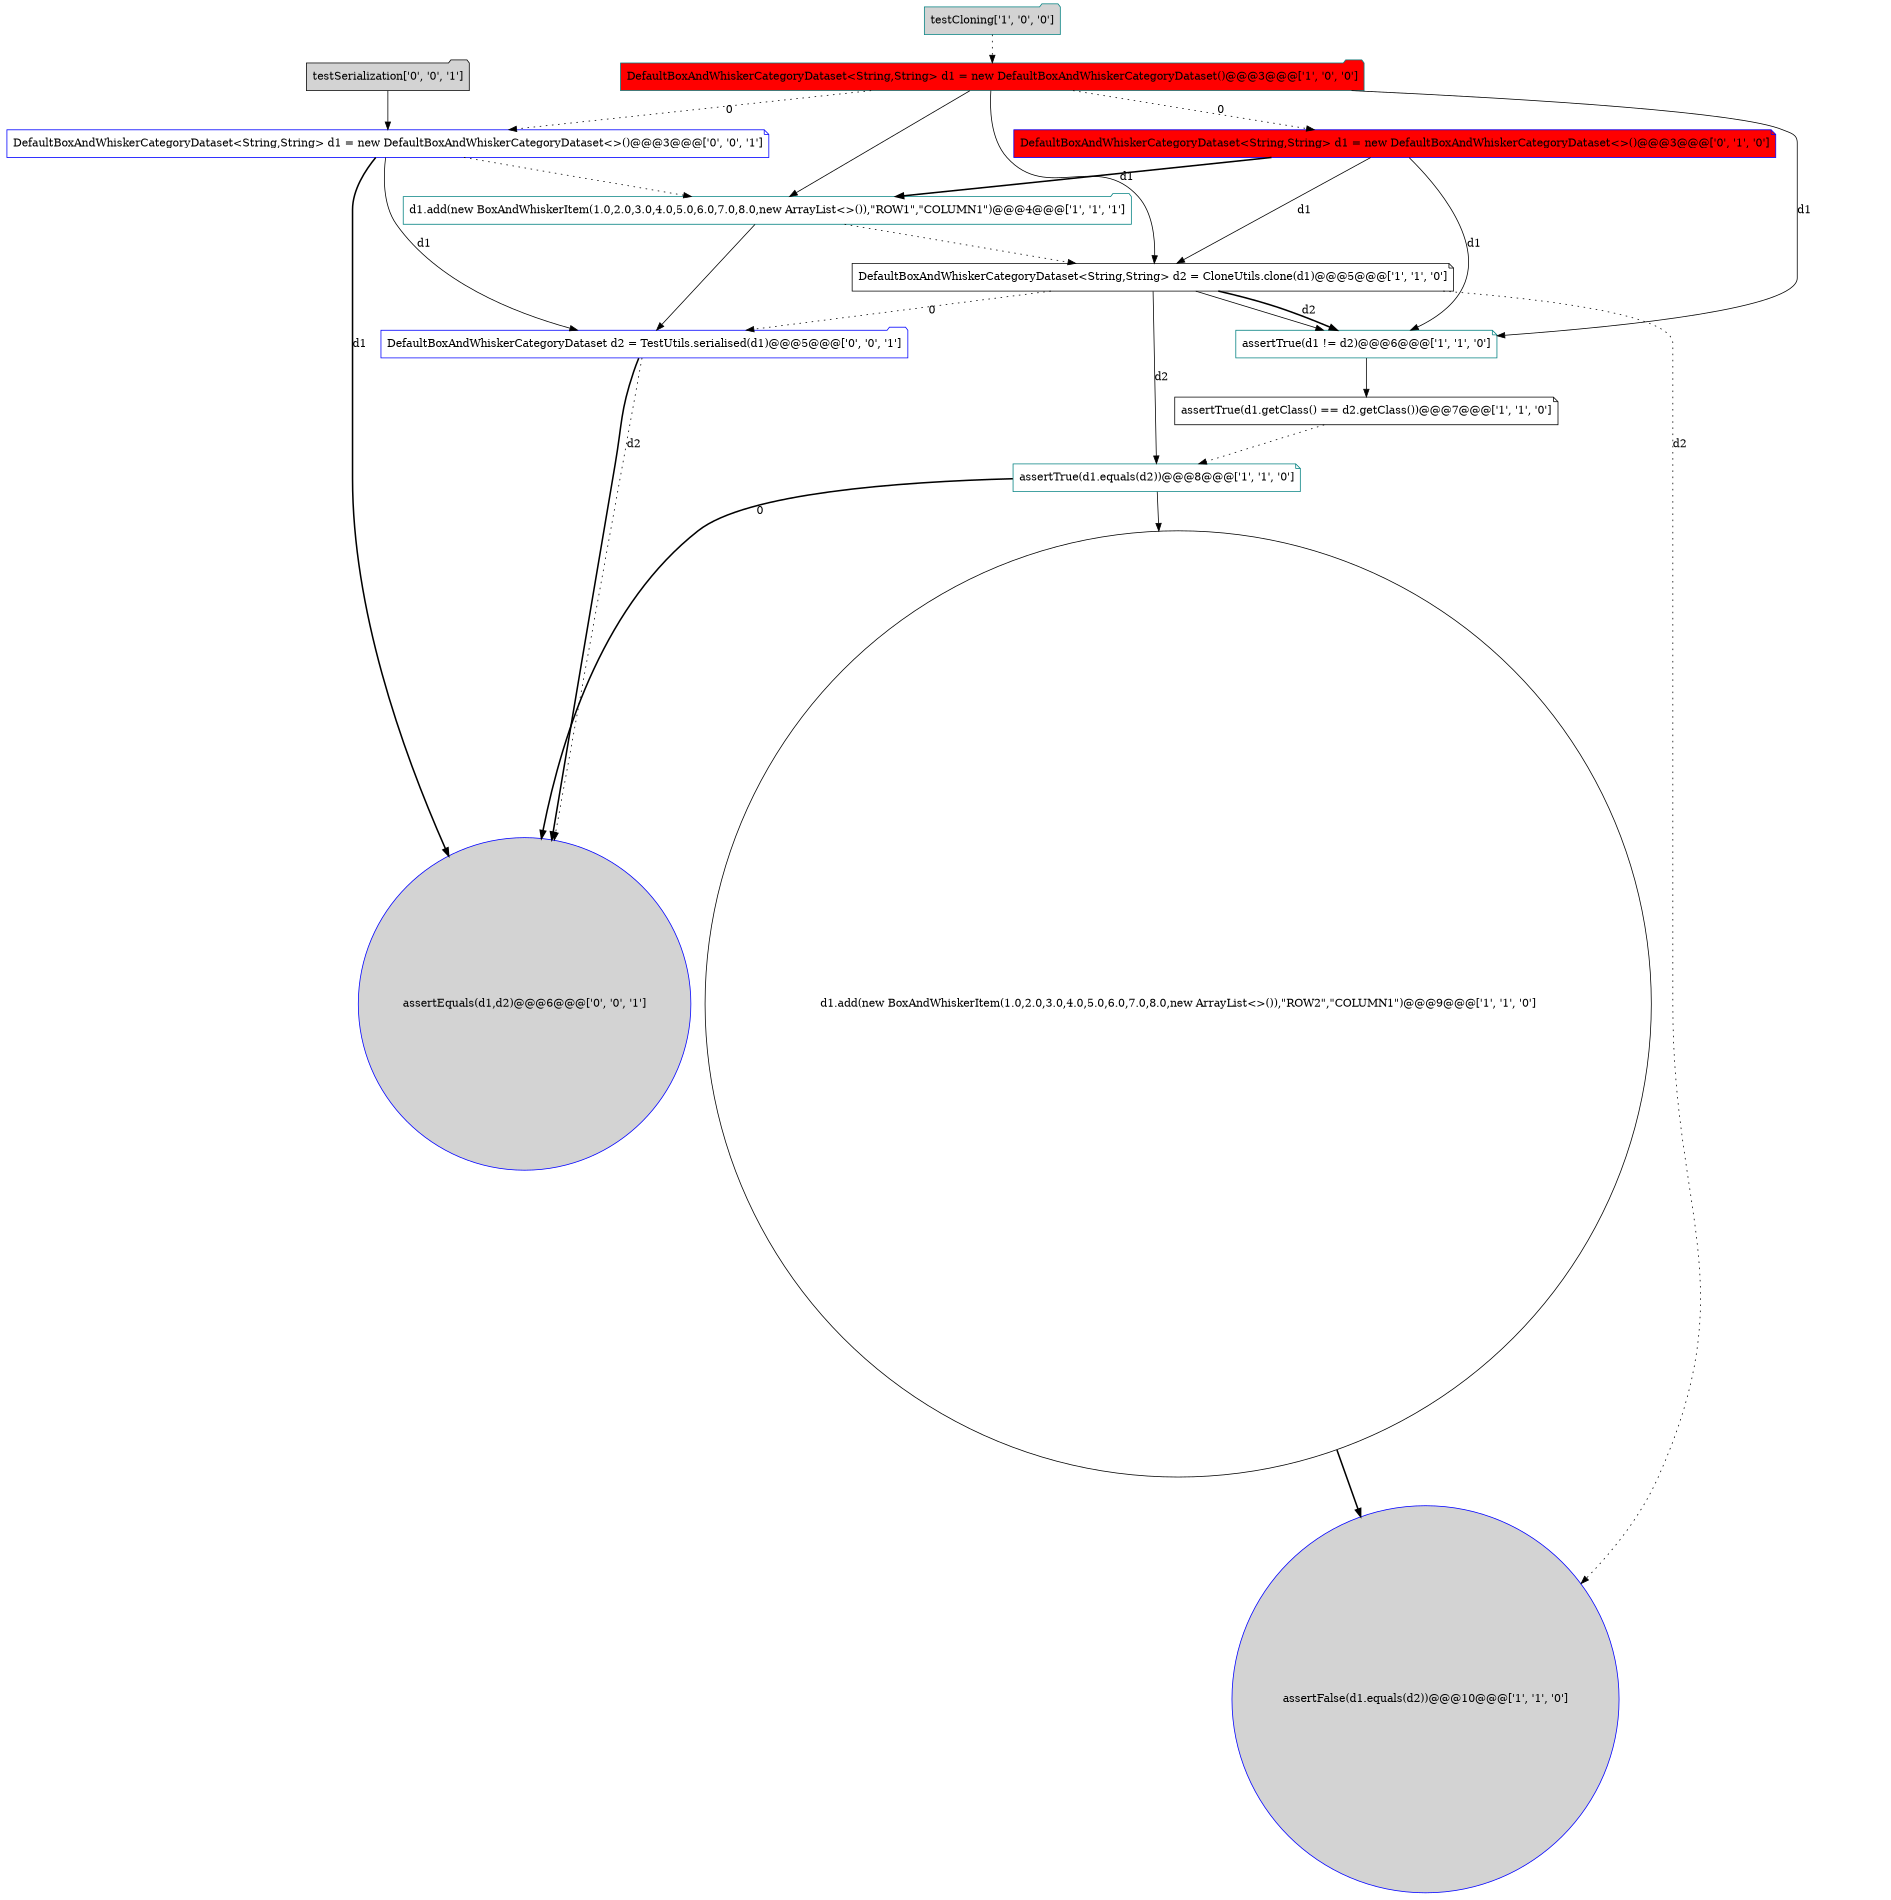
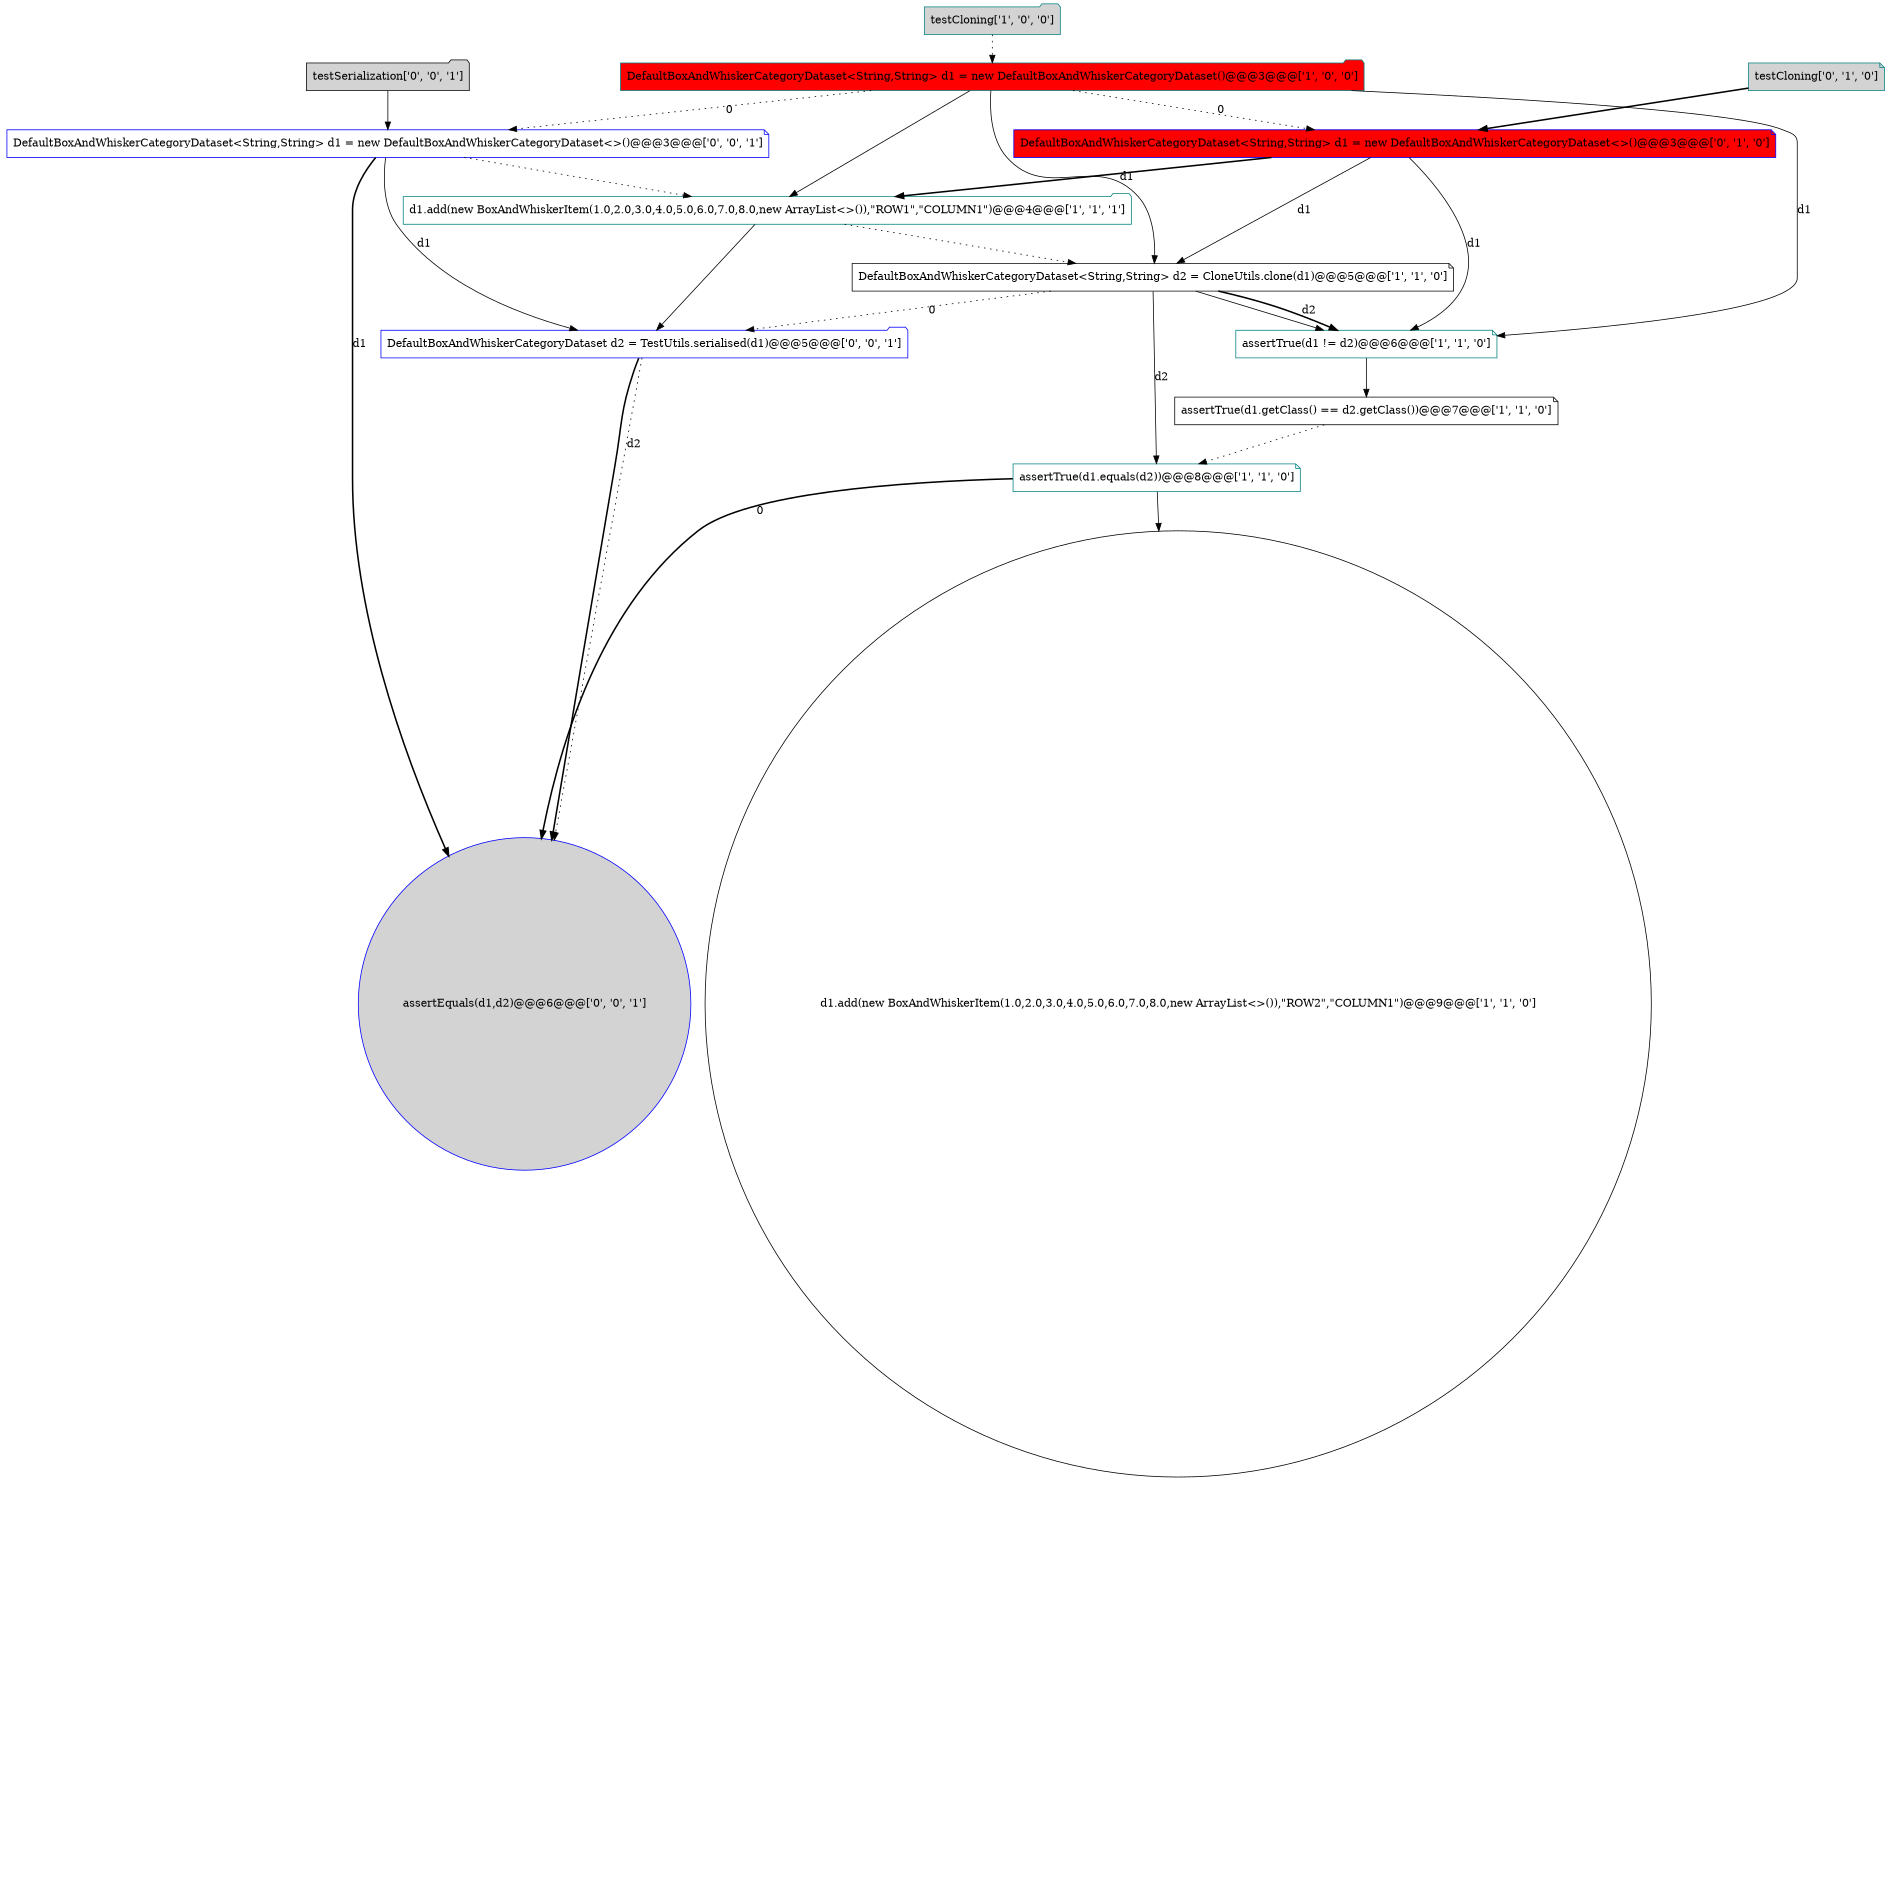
  digraph {
    node [color=teal fillcolor=white shape=note style=filled]
    edge [style=solid]
    n1 [color=black label="DefaultBoxAndWhiskerCategoryDataset<String,String> d2 = CloneUtils.clone(d1)@@@5@@@['1', '1', '0']"]
    n2 [color=blue label="DefaultBoxAndWhiskerCategoryDataset d2 = TestUtils.serialised(d1)@@@5@@@['0', '0', '1']" shape=folder]
    n3 [label="assertTrue(d1 != d2)@@@6@@@['1', '1', '0']"]
    n4 [label="assertTrue(d1.equals(d2))@@@8@@@['1', '1', '0']"]
-   n5 [color=blue fillcolor=lightgray label="assertFalse(d1.equals(d2))@@@10@@@['1', '1', '0']" shape=circle]
    n6 [color=blue fillcolor=lightgray label="assertEquals(d1,d2)@@@6@@@['0', '0', '1']" shape=circle]
    n7 [color=black label="assertTrue(d1.getClass() == d2.getClass())@@@7@@@['1', '1', '0']"]
    n8 [color=black label="d1.add(new BoxAndWhiskerItem(1.0,2.0,3.0,4.0,5.0,6.0,7.0,8.0,new ArrayList<>()),\"ROW2\",\"COLUMN1\")@@@9@@@['1', '1', '0']" shape=circle]
    n9 [color=black fillcolor=lightgray label="testSerialization['0', '0', '1']" shape=folder]
    n10 [color=blue label="DefaultBoxAndWhiskerCategoryDataset<String,String> d1 = new DefaultBoxAndWhiskerCategoryDataset<>()@@@3@@@['0', '0', '1']"]
    n11 [label="d1.add(new BoxAndWhiskerItem(1.0,2.0,3.0,4.0,5.0,6.0,7.0,8.0,new ArrayList<>()),\"ROW1\",\"COLUMN1\")@@@4@@@['1', '1', '1']" shape=folder]
    n12 [fillcolor=lightgray label="testCloning['1', '0', '0']" shape=folder]
    n13 [fillcolor=red label="DefaultBoxAndWhiskerCategoryDataset<String,String> d1 = new DefaultBoxAndWhiskerCategoryDataset()@@@3@@@['1', '0', '0']" shape=folder]
    n14 [color=blue fillcolor=red label="DefaultBoxAndWhiskerCategoryDataset<String,String> d1 = new DefaultBoxAndWhiskerCategoryDataset<>()@@@3@@@['0', '1', '0']"]
+   n15 [fillcolor=lightgray label="testCloning['0', '1', '0']"]
    n1 -> n2 [label=0 style=dotted]
    n1 -> n3
    n1 -> n3 [label=d2 style=bold]
    n1 -> n4 [label=d2]
-   n1 -> n5 [label=d2 style=dotted]
    n2 -> n6 [label=d2 style=dotted]
    n2 -> n6 [style=bold]
    n3 -> n7
    n4 -> n6 [label=0 style=bold]
    n4 -> n8
    n7 -> n4 [style=dotted]
-   n8 -> n5 [style=bold]
    n9 -> n10
    n10 -> n2 [label=d1]
    n10 -> n6 [label=d1 style=bold]
    n10 -> n11 [style=dotted]
    n11 -> n1 [style=dotted]
    n11 -> n2
    n12 -> n13 [style=dotted]
    n13 -> n1 [label=d1]
    n13 -> n3 [label=d1]
    n13 -> n10 [label=0 style=dotted]
    n13 -> n11
    n13 -> n14 [label=0 style=dotted]
    n14 -> n1 [label=d1]
    n14 -> n3 [label=d1]
    n14 -> n11 [style=bold]
+   n15 -> n14 [style=bold]
  }
